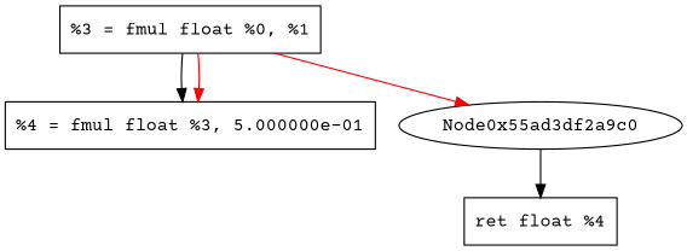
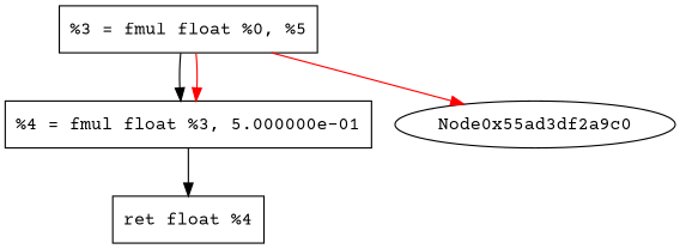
  digraph {
    fontname="Courier Prime"
    node [fontname="Courier Prime" shape=record]
    edge [fontname="Courier Prime"]
-   n1 [label="  %3 = fmul float %0, %1"]
+   n1 [label="%3 = fmul float %0, %5"]
    n2 [label="  %4 = fmul float %3, 5.000000e-01"]
    Node0x55ad3df2a9c0 [shape=""]
    n4 [label="  ret float %4"]
    n1 -> n2
    n1 -> n2 [color=red]
    n1 -> Node0x55ad3df2a9c0 [color=red]
-   Node0x55ad3df2a9c0 -> n4
+   n2 -> n4
  }
